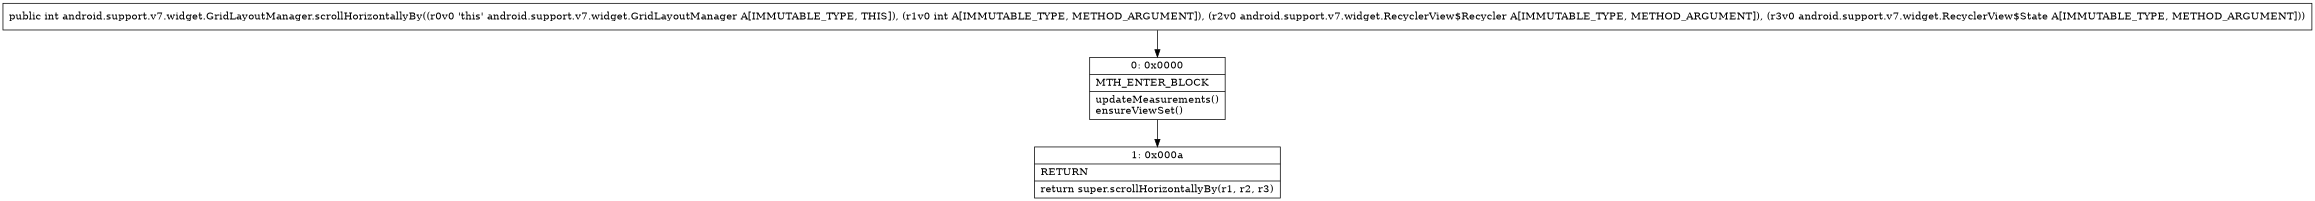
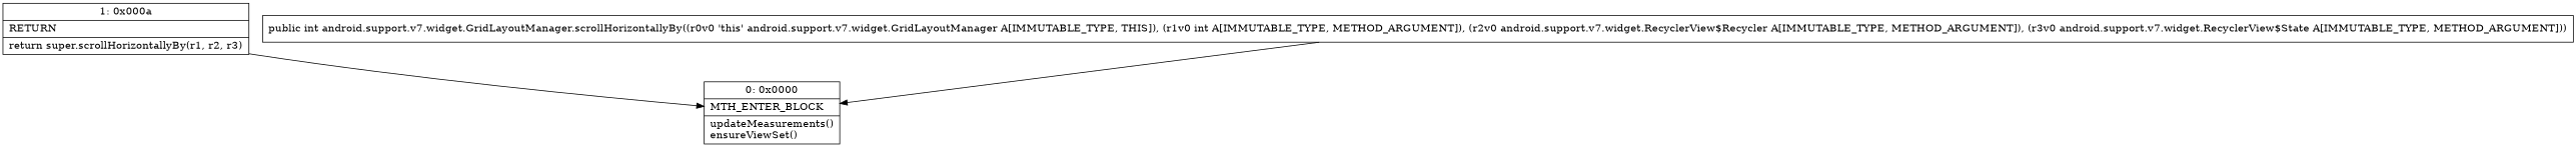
  digraph {
    node [shape=record]
    n1 [label="{0\:\ 0x0000|MTH_ENTER_BLOCK\l|updateMeasurements()\lensureViewSet()\l}"]
    n2 [label="{1\:\ 0x000a|RETURN\l|return super.scrollHorizontallyBy(r1, r2, r3)\l}"]
    n3 [label="{public int android.support.v7.widget.GridLayoutManager.scrollHorizontallyBy((r0v0 'this' android.support.v7.widget.GridLayoutManager A[IMMUTABLE_TYPE, THIS]), (r1v0 int A[IMMUTABLE_TYPE, METHOD_ARGUMENT]), (r2v0 android.support.v7.widget.RecyclerView$Recycler A[IMMUTABLE_TYPE, METHOD_ARGUMENT]), (r3v0 android.support.v7.widget.RecyclerView$State A[IMMUTABLE_TYPE, METHOD_ARGUMENT])) }"]
-   n1 -> n2
+   n2 -> n1
    n3 -> n1
  }
